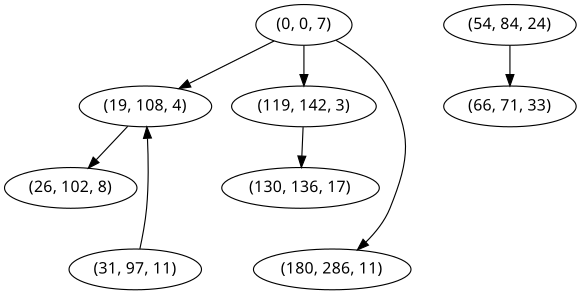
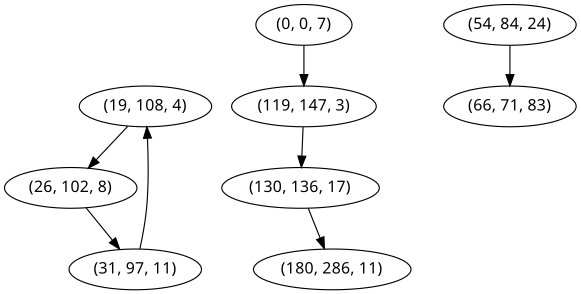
  digraph {
    fontname="Noto Sans"
    node [fontname="Noto Sans"]
    edge [fontname="Noto Sans"]
    n1 [label="(0, 0, 7)"]
    "(19, 108, 4)"
-   "(119, 147, 3)" [label="(119, 142, 3)"]
+   "(119, 147, 3)"
    n4 [label="(180, 286, 11)"]
    "(26, 102, 8)"
    n6 [label="(130, 136, 17)"]
    "(31, 97, 11)"
    "(54, 84, 24)"
-   "(66, 71, 33)"
-   n1 -> "(19, 108, 4)"
+   "(66, 71, 33)" [label="(66, 71, 83)"]
    n1 -> "(119, 147, 3)"
-   n1 -> n4
+   n6 -> n4
    "(19, 108, 4)" -> "(26, 102, 8)"
    "(119, 147, 3)" -> n6
+   "(26, 102, 8)" -> "(31, 97, 11)"
    "(31, 97, 11)" -> "(19, 108, 4)"
    "(54, 84, 24)" -> "(66, 71, 33)"
  }
